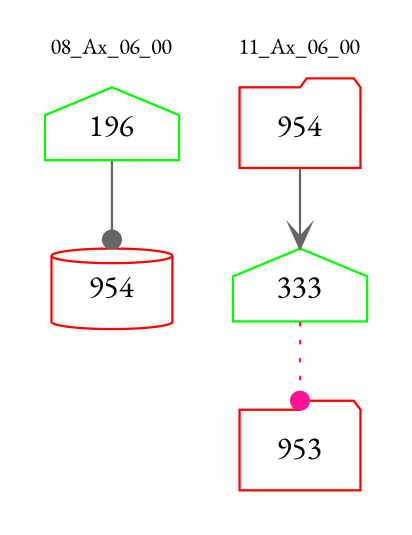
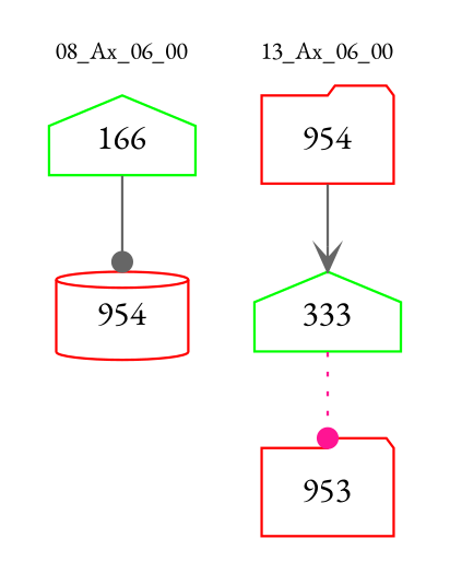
  digraph {
    fontname="EB Garamond"
    node [color=red fontname="EB Garamond" shape=house]
    edge [arrowhead=dot color=gray40 fontname="EB Garamond" style=solid]
-   n1 [color=green label=196]
+   n1 [color=green label=166]
    n2 [label=954 shape=cylinder]
    n3 [label=954 shape=folder]
    n4 [color=green label=333]
    n5 [label=953 shape=folder]
    subgraph cluster_1 {
      color=white
      fontsize=10
      label="08_Ax_06_00"
      n1
      n2
    }
    subgraph cluster_2 {
      color=white
      fontsize=10
-     label="11_Ax_06_00"
+     label="13_Ax_06_00"
      n3
      n4
      n5
    }
    n1 -> n2
    n3 -> n4 [arrowhead=vee]
    n4 -> n5 [color=deeppink style=dotted]
  }
